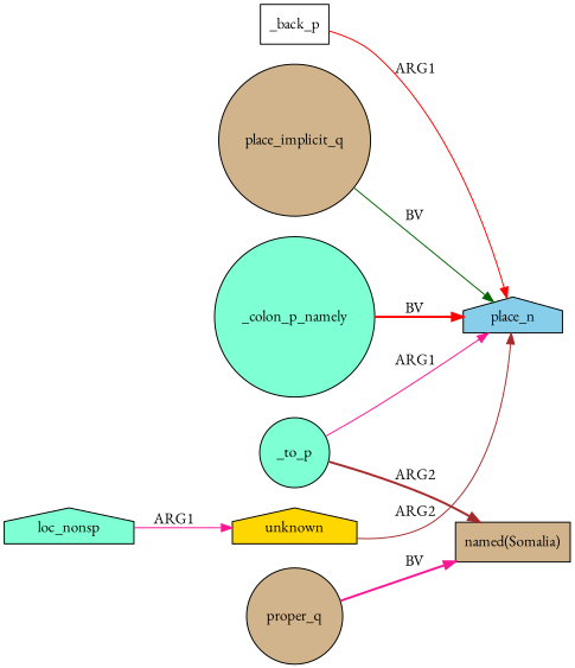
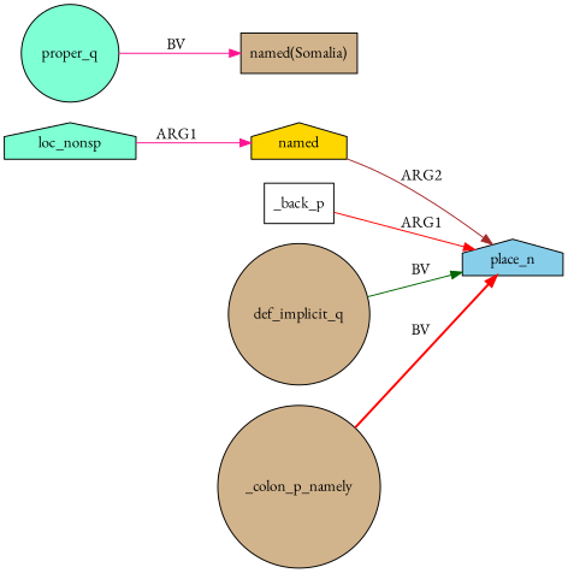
  digraph {
    fontname="EB Garamond"
    rankdir=LR
    node [fillcolor=aquamarine fontname="EB Garamond" shape=circle style=filled]
    edge [color=deeppink fontname="EB Garamond" style=solid]
    loc_nonsp [shape=house]
-   unknown [fillcolor=gold shape=house]
+   unknown [fillcolor=gold shape=house label=named]
    place_n [fillcolor=skyblue shape=house]
    _back_p [fillcolor=white shape=box]
-   def_implicit_q [fillcolor=tan label=place_implicit_q]
-   proper_q [fillcolor=tan]
+   def_implicit_q [fillcolor=tan]
+   proper_q
    "named(Somalia)" [fillcolor=tan shape=box]
-   _to_p
-   _colon_p_namely
+   _colon_p_namely [fillcolor=tan]
    loc_nonsp -> unknown [label=ARG1]
    unknown -> place_n [color=brown label=ARG2]
    _back_p -> place_n [color=red label=ARG1]
    def_implicit_q -> place_n [color=darkgreen label=BV]
-   proper_q -> "named(Somalia)" [label=BV style=bold]
-   _to_p -> place_n [label=ARG1]
-   _to_p -> "named(Somalia)" [color=brown label=ARG2 style=bold]
+   proper_q -> "named(Somalia)" [label=BV]
    _colon_p_namely -> place_n [color=red label=BV style=bold]
  }
